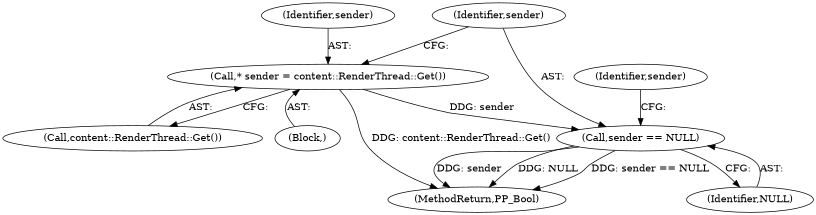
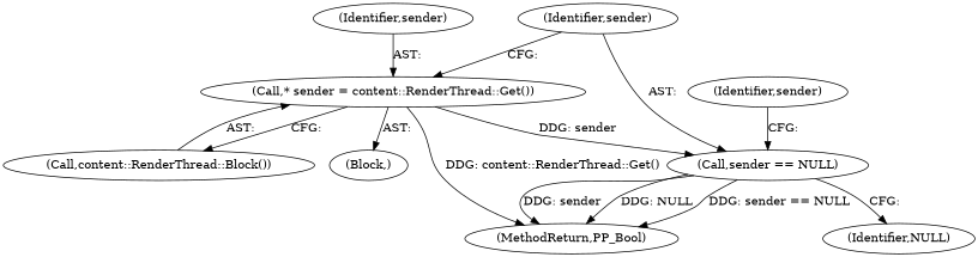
  digraph {
    n1 [label="(Call,* sender = content::RenderThread::Get())"]
    n2 [label="(Call,sender == NULL)"]
    n3 [label="(MethodReturn,PP_Bool)"]
-   n4 [label="(Call,content::RenderThread::Get())"]
+   n4 [label="(Call,content::RenderThread::Block())"]
    n5 [label="(Block,)"]
    n6 [label="(Identifier,NULL)"]
    n7 [label="(Identifier,sender)"]
    n8 [label="(Identifier,sender)"]
    n9 [label="(Identifier,sender)"]
    n1 -> n2 [label="DDG: sender"]
    n1 -> n3 [label="DDG: content::RenderThread::Get()"]
    n1 -> n4 [label="CFG: "]
-   n5 -> n1 [label="AST: "]
+   n1 -> n5 [label="AST: "]
    n2 -> n3 [label="DDG: sender"]
    n2 -> n3 [label="DDG: NULL"]
    n2 -> n3 [label="DDG: sender == NULL"]
    n2 -> n6 [label="CFG: "]
    n4 -> n1 [label="AST: "]
-   n6 -> n2 [label="AST: "]
    n7 -> n1 [label="AST: "]
    n8 -> n1 [label="CFG: "]
    n8 -> n2 [label="AST: "]
    n9 -> n2 [label="CFG: "]
  }
